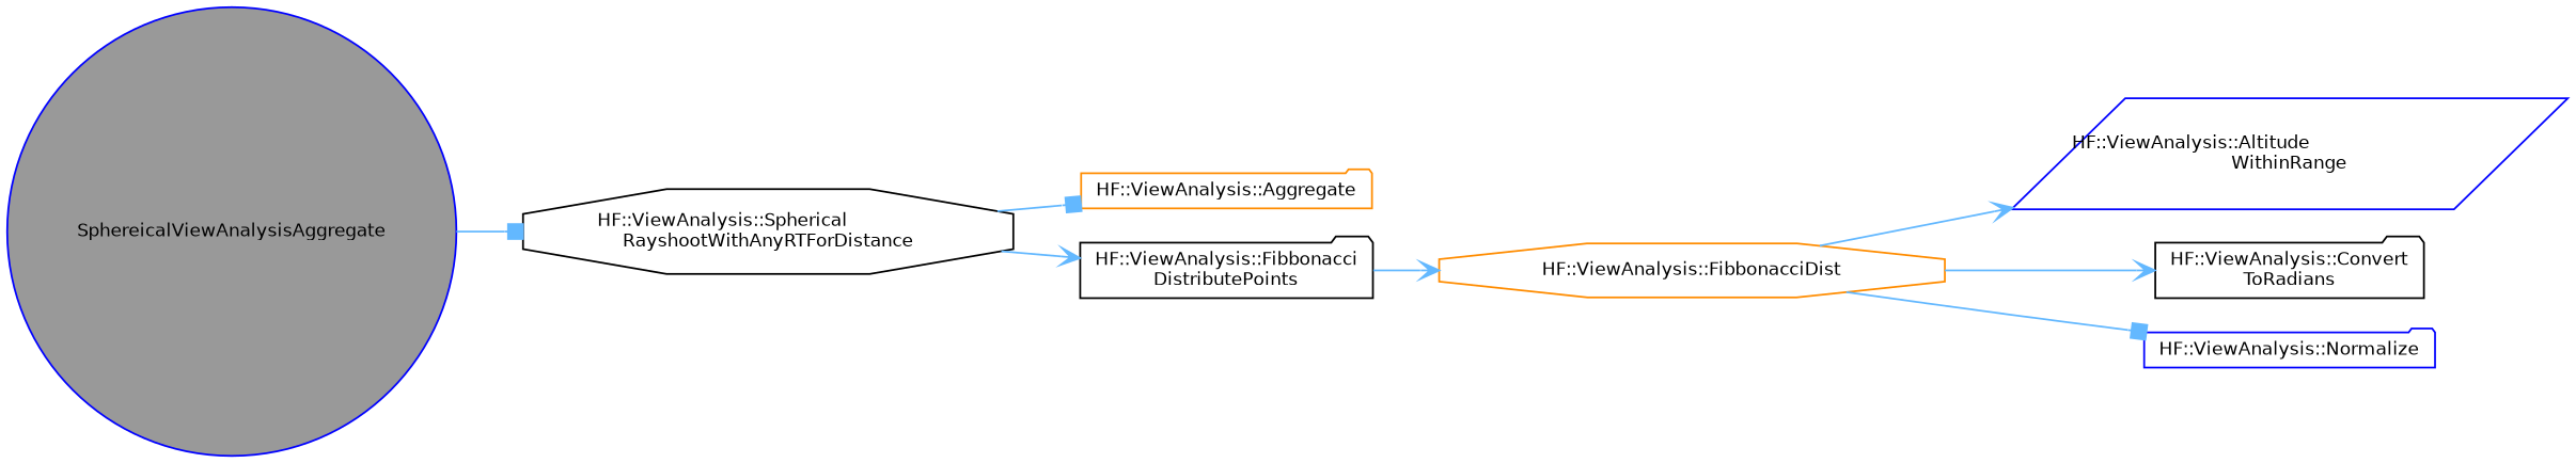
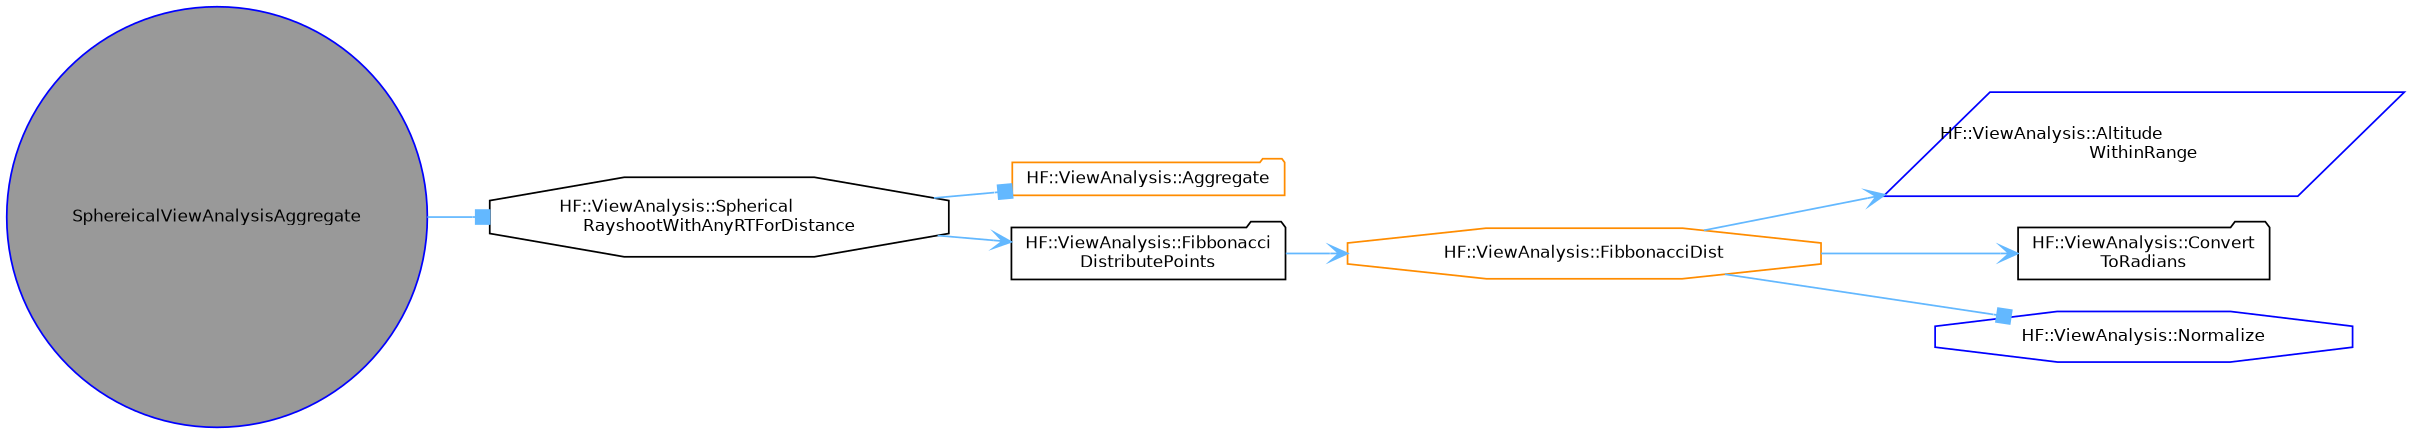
  digraph {
    rankdir=LR
    node [color=blue fillcolor=white fontname=Helvetica fontsize=10 shape=octagon style=filled]
    edge [arrowhead=vee color=steelblue1 fontname=Helvetica fontsize=10 labelfontname=Helvetica labelfontsize=10 style=solid]
    n1 [fillcolor=grey60 fontcolor=black height=0.2 label=SphereicalViewAnalysisAggregate shape=circle width=0.4]
    n2 [color=black height=0.2 label="HF::ViewAnalysis::Spherical\lRayshootWithAnyRTForDistance" width=0.4]
    n3 [color=darkorange height=0.2 label="HF::ViewAnalysis::Aggregate" shape=folder width=0.4]
    n4 [color=black height=0.2 label="HF::ViewAnalysis::Fibbonacci\lDistributePoints" shape=folder width=0.4]
    n5 [color=darkorange height=0.2 label="HF::ViewAnalysis::FibbonacciDist" width=0.4]
    n6 [height=0.2 label="HF::ViewAnalysis::Altitude\lWithinRange" shape=parallelogram width=0.4]
    n7 [color=black height=0.2 label="HF::ViewAnalysis::Convert\lToRadians" shape=folder width=0.4]
-   n8 [height=0.2 label="HF::ViewAnalysis::Normalize" shape=folder width=0.4]
+   n8 [height=0.2 label="HF::ViewAnalysis::Normalize" width=0.4]
    n1 -> n2 [arrowhead=box]
    n2 -> n3 [arrowhead=box]
    n2 -> n4
    n4 -> n5
    n5 -> n6
    n5 -> n7
    n5 -> n8 [arrowhead=box]
  }
